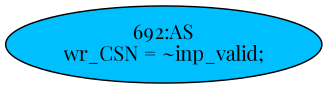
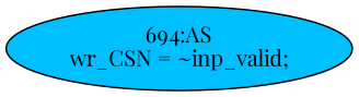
  strict digraph {
    fontname="Playfair Display"
-   n1 [ast="<pyverilog.vparser.ast.Assign object at 0x7f9d7db6b790>" def_var="['wr_CSN']" fillcolor=deepskyblue label="692:AS\nwr_CSN = ~inp_valid;" statements="[]" style=filled typ=Assign use_var="['inp_valid']" fontname="Playfair Display"]
+   n1 [ast="<pyverilog.vparser.ast.Assign object at 0x7f9d7db6b790>" def_var="['wr_CSN']" fillcolor=deepskyblue label="694:AS\nwr_CSN = ~inp_valid;" statements="[]" style=filled typ=Assign use_var="['inp_valid']" fontname="Playfair Display"]
  }
